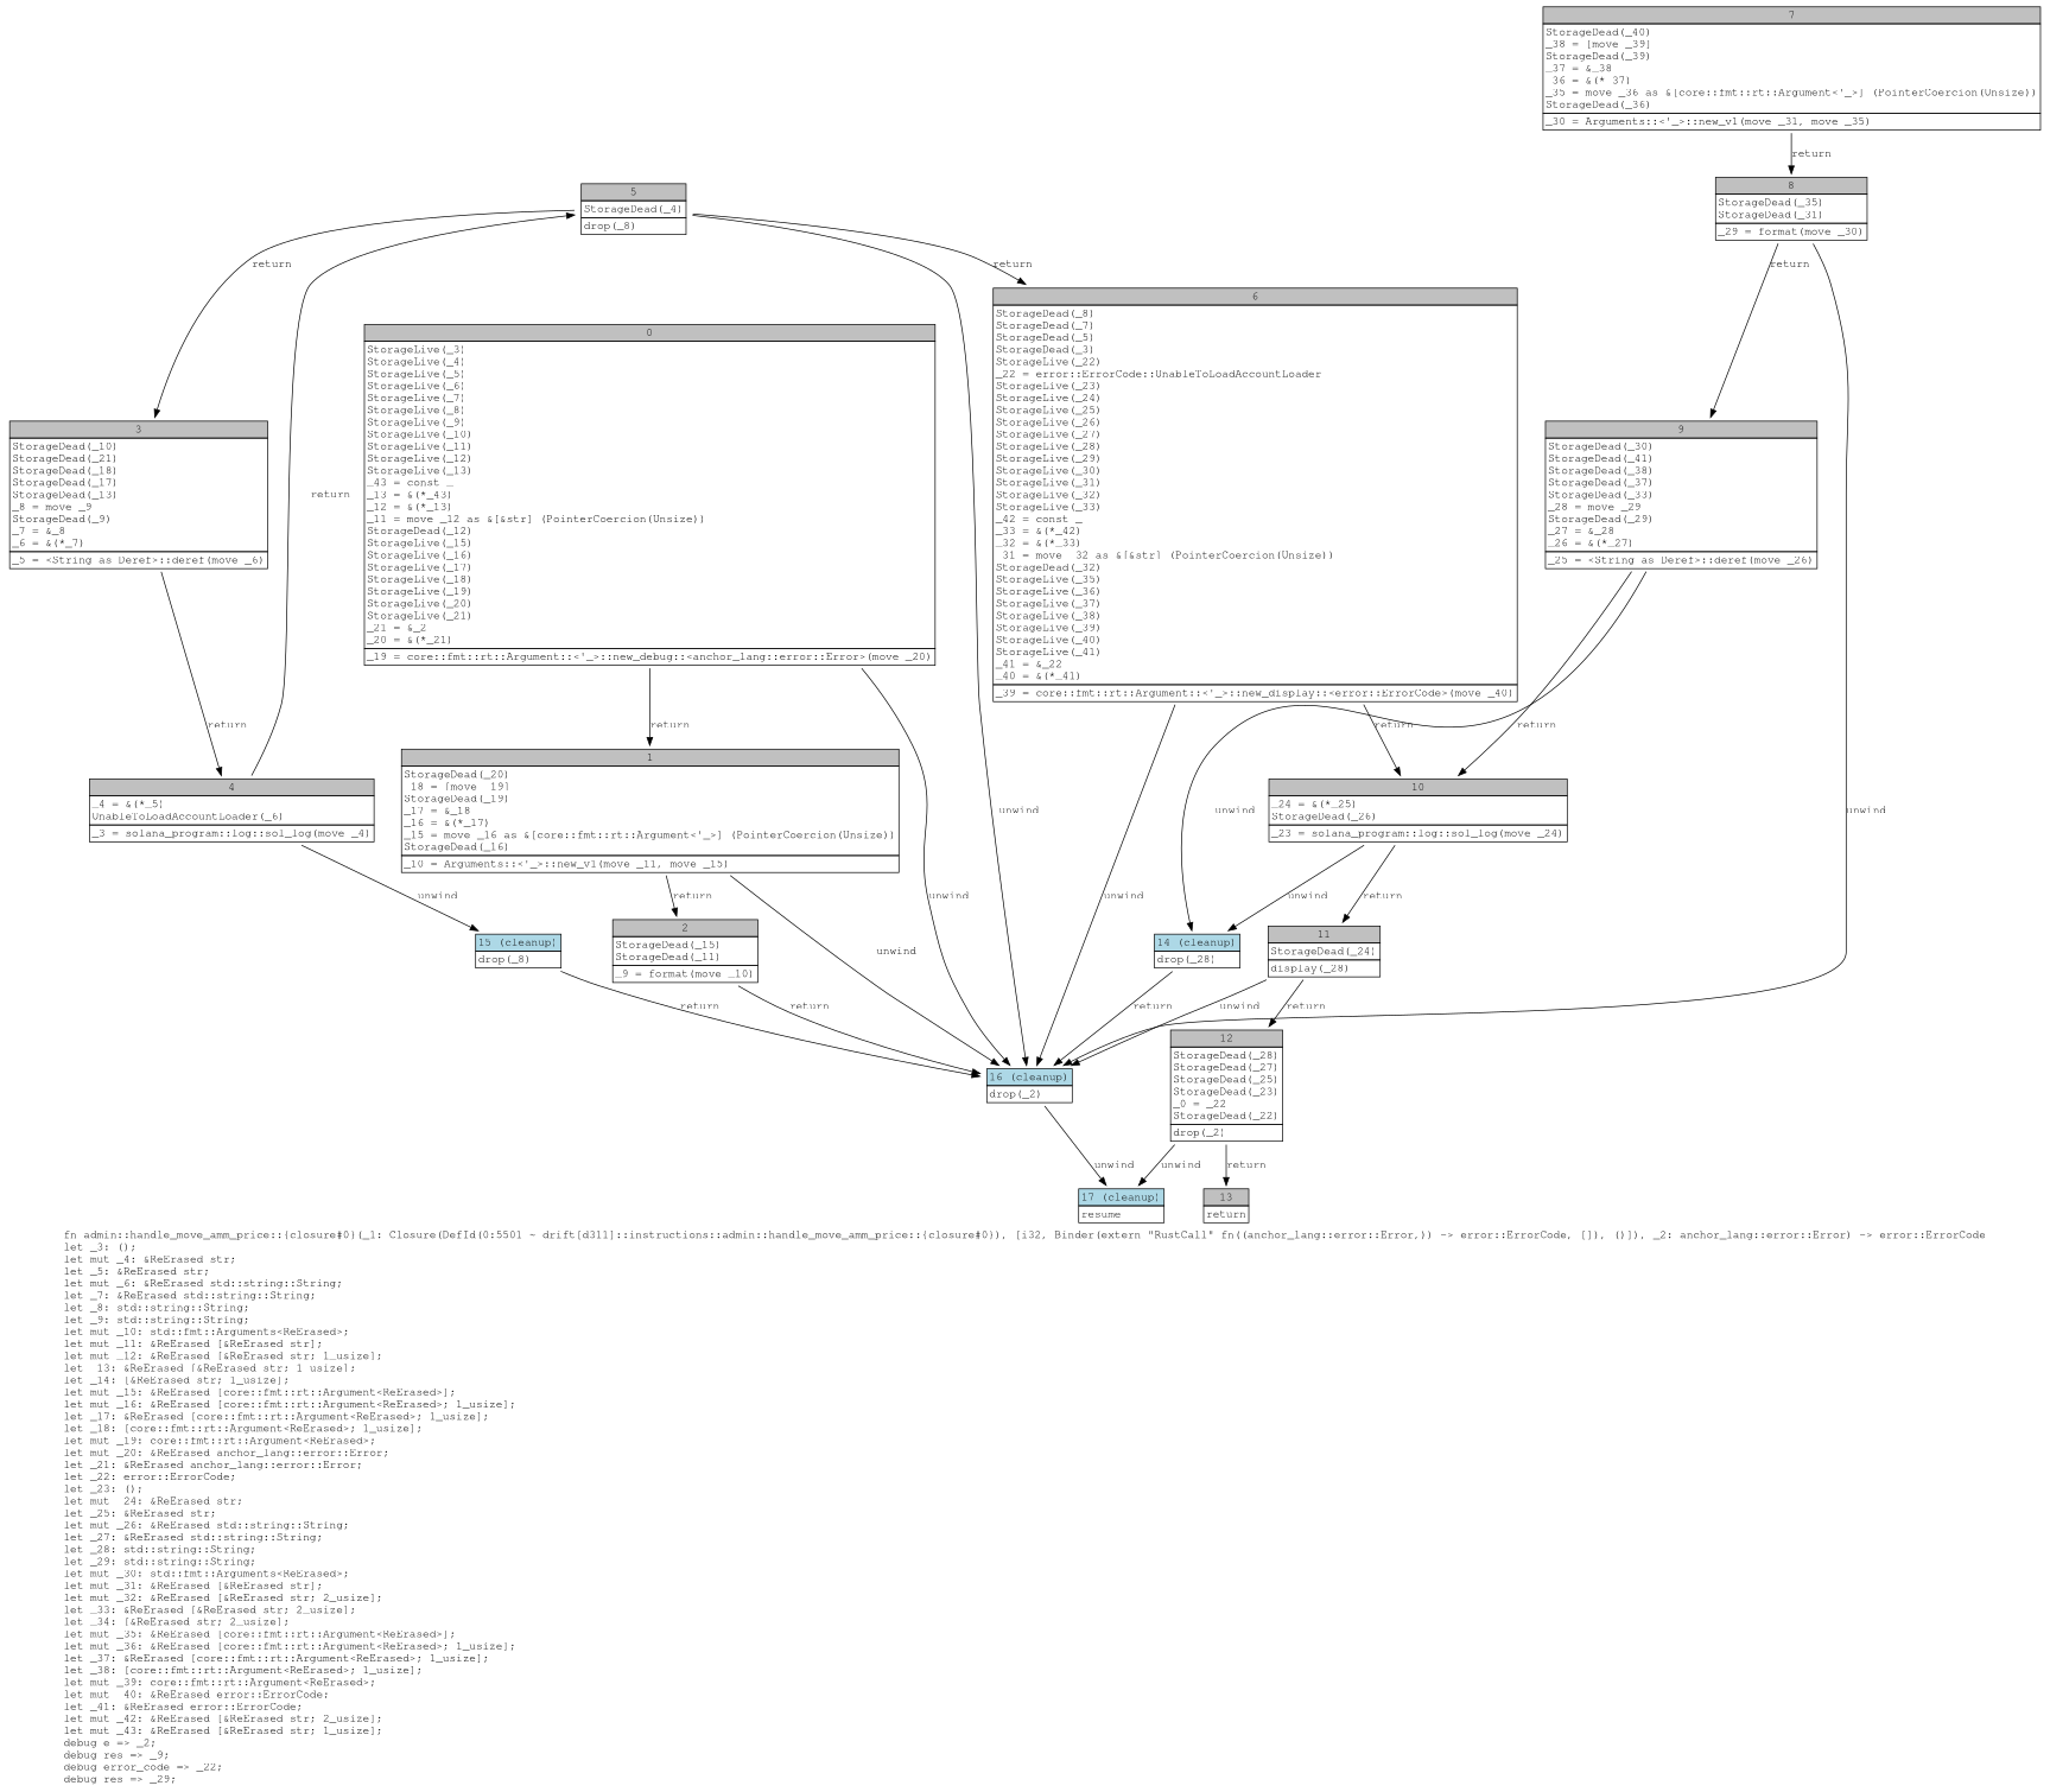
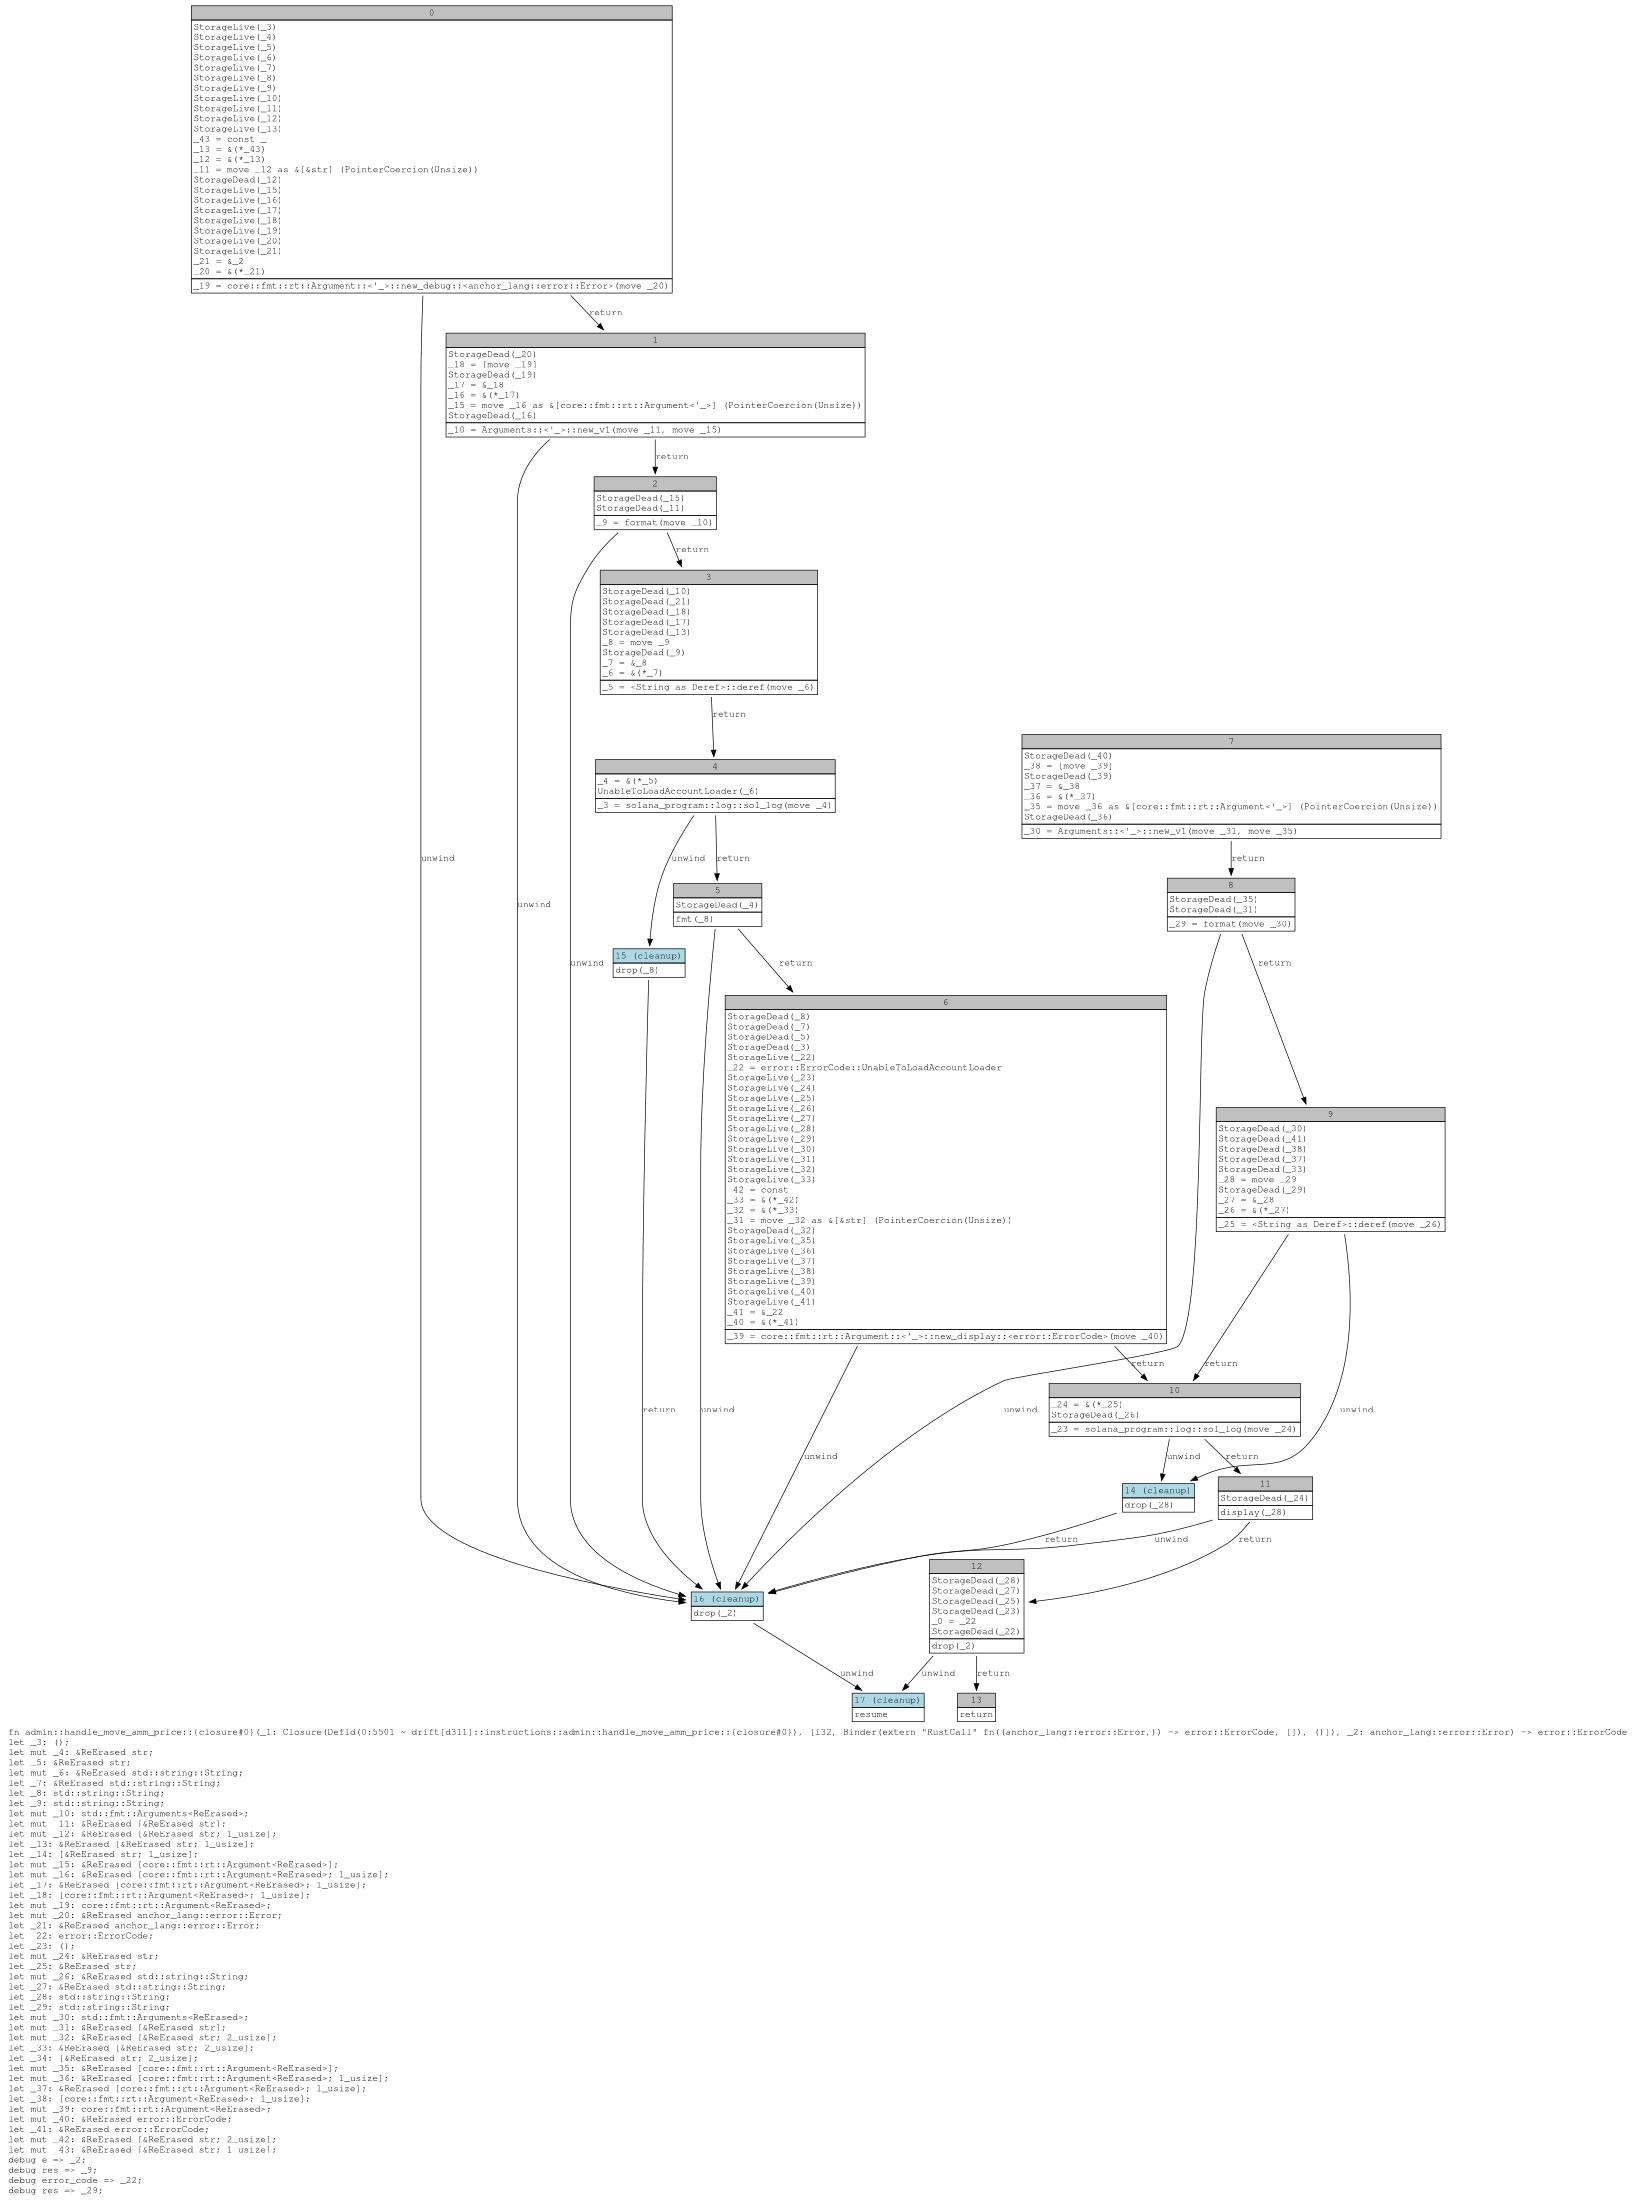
  digraph {
    fontname="Courier, monospace"
    label=<fn admin::handle_move_amm_price::{closure#0}(_1: Closure(DefId(0:5501 ~ drift[d311]::instructions::admin::handle_move_amm_price::{closure#0}), [i32, Binder(extern &quot;RustCall&quot; fn((anchor_lang::error::Error,)) -&gt; error::ErrorCode, []), ()]), _2: anchor_lang::error::Error) -&gt; error::ErrorCode<br align="left"/>let _3: ();<br align="left"/>let mut _4: &amp;ReErased str;<br align="left"/>let _5: &amp;ReErased str;<br align="left"/>let mut _6: &amp;ReErased std::string::String;<br align="left"/>let _7: &amp;ReErased std::string::String;<br align="left"/>let _8: std::string::String;<br align="left"/>let _9: std::string::String;<br align="left"/>let mut _10: std::fmt::Arguments&lt;ReErased&gt;;<br align="left"/>let mut _11: &amp;ReErased [&amp;ReErased str];<br align="left"/>let mut _12: &amp;ReErased [&amp;ReErased str; 1_usize];<br align="left"/>let _13: &amp;ReErased [&amp;ReErased str; 1_usize];<br align="left"/>let _14: [&amp;ReErased str; 1_usize];<br align="left"/>let mut _15: &amp;ReErased [core::fmt::rt::Argument&lt;ReErased&gt;];<br align="left"/>let mut _16: &amp;ReErased [core::fmt::rt::Argument&lt;ReErased&gt;; 1_usize];<br align="left"/>let _17: &amp;ReErased [core::fmt::rt::Argument&lt;ReErased&gt;; 1_usize];<br align="left"/>let _18: [core::fmt::rt::Argument&lt;ReErased&gt;; 1_usize];<br align="left"/>let mut _19: core::fmt::rt::Argument&lt;ReErased&gt;;<br align="left"/>let mut _20: &amp;ReErased anchor_lang::error::Error;<br align="left"/>let _21: &amp;ReErased anchor_lang::error::Error;<br align="left"/>let _22: error::ErrorCode;<br align="left"/>let _23: ();<br align="left"/>let mut _24: &amp;ReErased str;<br align="left"/>let _25: &amp;ReErased str;<br align="left"/>let mut _26: &amp;ReErased std::string::String;<br align="left"/>let _27: &amp;ReErased std::string::String;<br align="left"/>let _28: std::string::String;<br align="left"/>let _29: std::string::String;<br align="left"/>let mut _30: std::fmt::Arguments&lt;ReErased&gt;;<br align="left"/>let mut _31: &amp;ReErased [&amp;ReErased str];<br align="left"/>let mut _32: &amp;ReErased [&amp;ReErased str; 2_usize];<br align="left"/>let _33: &amp;ReErased [&amp;ReErased str; 2_usize];<br align="left"/>let _34: [&amp;ReErased str; 2_usize];<br align="left"/>let mut _35: &amp;ReErased [core::fmt::rt::Argument&lt;ReErased&gt;];<br align="left"/>let mut _36: &amp;ReErased [core::fmt::rt::Argument&lt;ReErased&gt;; 1_usize];<br align="left"/>let _37: &amp;ReErased [core::fmt::rt::Argument&lt;ReErased&gt;; 1_usize];<br align="left"/>let _38: [core::fmt::rt::Argument&lt;ReErased&gt;; 1_usize];<br align="left"/>let mut _39: core::fmt::rt::Argument&lt;ReErased&gt;;<br align="left"/>let mut _40: &amp;ReErased error::ErrorCode;<br align="left"/>let _41: &amp;ReErased error::ErrorCode;<br align="left"/>let mut _42: &amp;ReErased [&amp;ReErased str; 2_usize];<br align="left"/>let mut _43: &amp;ReErased [&amp;ReErased str; 1_usize];<br align="left"/>debug e =&gt; _2;<br align="left"/>debug res =&gt; _9;<br align="left"/>debug error_code =&gt; _22;<br align="left"/>debug res =&gt; _29;<br align="left"/>>
    node [fontname="Courier, monospace" shape=none]
    edge [fontname="Courier, monospace"]
    n1 [label=<<table border="0" cellborder="1" cellspacing="0"><tr><td bgcolor="gray" align="center" colspan="1">0</td></tr><tr><td align="left" balign="left">StorageLive(_3)<br/>StorageLive(_4)<br/>StorageLive(_5)<br/>StorageLive(_6)<br/>StorageLive(_7)<br/>StorageLive(_8)<br/>StorageLive(_9)<br/>StorageLive(_10)<br/>StorageLive(_11)<br/>StorageLive(_12)<br/>StorageLive(_13)<br/>_43 = const _<br/>_13 = &amp;(*_43)<br/>_12 = &amp;(*_13)<br/>_11 = move _12 as &amp;[&amp;str] (PointerCoercion(Unsize))<br/>StorageDead(_12)<br/>StorageLive(_15)<br/>StorageLive(_16)<br/>StorageLive(_17)<br/>StorageLive(_18)<br/>StorageLive(_19)<br/>StorageLive(_20)<br/>StorageLive(_21)<br/>_21 = &amp;_2<br/>_20 = &amp;(*_21)<br/></td></tr><tr><td align="left">_19 = core::fmt::rt::Argument::&lt;'_&gt;::new_debug::&lt;anchor_lang::error::Error&gt;(move _20)</td></tr></table>>]
    n2 [label=<<table border="0" cellborder="1" cellspacing="0"><tr><td bgcolor="gray" align="center" colspan="1">1</td></tr><tr><td align="left" balign="left">StorageDead(_20)<br/>_18 = [move _19]<br/>StorageDead(_19)<br/>_17 = &amp;_18<br/>_16 = &amp;(*_17)<br/>_15 = move _16 as &amp;[core::fmt::rt::Argument&lt;'_&gt;] (PointerCoercion(Unsize))<br/>StorageDead(_16)<br/></td></tr><tr><td align="left">_10 = Arguments::&lt;'_&gt;::new_v1(move _11, move _15)</td></tr></table>>]
    n3 [label=<<table border="0" cellborder="1" cellspacing="0"><tr><td bgcolor="lightblue" align="center" colspan="1">16 (cleanup)</td></tr><tr><td align="left">drop(_2)</td></tr></table>>]
    n4 [label=<<table border="0" cellborder="1" cellspacing="0"><tr><td bgcolor="gray" align="center" colspan="1">2</td></tr><tr><td align="left" balign="left">StorageDead(_15)<br/>StorageDead(_11)<br/></td></tr><tr><td align="left">_9 = format(move _10)</td></tr></table>>]
    n5 [label=<<table border="0" cellborder="1" cellspacing="0"><tr><td bgcolor="lightblue" align="center" colspan="1">17 (cleanup)</td></tr><tr><td align="left">resume</td></tr></table>>]
    n6 [label=<<table border="0" cellborder="1" cellspacing="0"><tr><td bgcolor="gray" align="center" colspan="1">3</td></tr><tr><td align="left" balign="left">StorageDead(_10)<br/>StorageDead(_21)<br/>StorageDead(_18)<br/>StorageDead(_17)<br/>StorageDead(_13)<br/>_8 = move _9<br/>StorageDead(_9)<br/>_7 = &amp;_8<br/>_6 = &amp;(*_7)<br/></td></tr><tr><td align="left">_5 = &lt;String as Deref&gt;::deref(move _6)</td></tr></table>>]
    n7 [label=<<table border="0" cellborder="1" cellspacing="0"><tr><td bgcolor="gray" align="center" colspan="1">4</td></tr><tr><td align="left" balign="left">_4 = &amp;(*_5)<br/>UnableToLoadAccountLoader(_6)<br/></td></tr><tr><td align="left">_3 = solana_program::log::sol_log(move _4)</td></tr></table>>]
    n8 [label=<<table border="0" cellborder="1" cellspacing="0"><tr><td bgcolor="lightblue" align="center" colspan="1">15 (cleanup)</td></tr><tr><td align="left">drop(_8)</td></tr></table>>]
-   n9 [label=<<table border="0" cellborder="1" cellspacing="0"><tr><td bgcolor="gray" align="center" colspan="1">5</td></tr><tr><td align="left" balign="left">StorageDead(_4)<br/></td></tr><tr><td align="left">drop(_8)</td></tr></table>>]
+   n9 [label=<<table border="0" cellborder="1" cellspacing="0"><tr><td bgcolor="gray" align="center" colspan="1">5</td></tr><tr><td align="left" balign="left">StorageDead(_4)<br/></td></tr><tr><td align="left">fmt(_8)</td></tr></table>>]
    n10 [label=<<table border="0" cellborder="1" cellspacing="0"><tr><td bgcolor="gray" align="center" colspan="1">6</td></tr><tr><td align="left" balign="left">StorageDead(_8)<br/>StorageDead(_7)<br/>StorageDead(_5)<br/>StorageDead(_3)<br/>StorageLive(_22)<br/>_22 = error::ErrorCode::UnableToLoadAccountLoader<br/>StorageLive(_23)<br/>StorageLive(_24)<br/>StorageLive(_25)<br/>StorageLive(_26)<br/>StorageLive(_27)<br/>StorageLive(_28)<br/>StorageLive(_29)<br/>StorageLive(_30)<br/>StorageLive(_31)<br/>StorageLive(_32)<br/>StorageLive(_33)<br/>_42 = const _<br/>_33 = &amp;(*_42)<br/>_32 = &amp;(*_33)<br/>_31 = move _32 as &amp;[&amp;str] (PointerCoercion(Unsize))<br/>StorageDead(_32)<br/>StorageLive(_35)<br/>StorageLive(_36)<br/>StorageLive(_37)<br/>StorageLive(_38)<br/>StorageLive(_39)<br/>StorageLive(_40)<br/>StorageLive(_41)<br/>_41 = &amp;_22<br/>_40 = &amp;(*_41)<br/></td></tr><tr><td align="left">_39 = core::fmt::rt::Argument::&lt;'_&gt;::new_display::&lt;error::ErrorCode&gt;(move _40)</td></tr></table>>]
    n11 [label=<<table border="0" cellborder="1" cellspacing="0"><tr><td bgcolor="gray" align="center" colspan="1">10</td></tr><tr><td align="left" balign="left">_24 = &amp;(*_25)<br/>StorageDead(_26)<br/></td></tr><tr><td align="left">_23 = solana_program::log::sol_log(move _24)</td></tr></table>>]
    n12 [label=<<table border="0" cellborder="1" cellspacing="0"><tr><td bgcolor="gray" align="center" colspan="1">7</td></tr><tr><td align="left" balign="left">StorageDead(_40)<br/>_38 = [move _39]<br/>StorageDead(_39)<br/>_37 = &amp;_38<br/>_36 = &amp;(*_37)<br/>_35 = move _36 as &amp;[core::fmt::rt::Argument&lt;'_&gt;] (PointerCoercion(Unsize))<br/>StorageDead(_36)<br/></td></tr><tr><td align="left">_30 = Arguments::&lt;'_&gt;::new_v1(move _31, move _35)</td></tr></table>>]
    n13 [label=<<table border="0" cellborder="1" cellspacing="0"><tr><td bgcolor="gray" align="center" colspan="1">8</td></tr><tr><td align="left" balign="left">StorageDead(_35)<br/>StorageDead(_31)<br/></td></tr><tr><td align="left">_29 = format(move _30)</td></tr></table>>]
    n14 [label=<<table border="0" cellborder="1" cellspacing="0"><tr><td bgcolor="gray" align="center" colspan="1">9</td></tr><tr><td align="left" balign="left">StorageDead(_30)<br/>StorageDead(_41)<br/>StorageDead(_38)<br/>StorageDead(_37)<br/>StorageDead(_33)<br/>_28 = move _29<br/>StorageDead(_29)<br/>_27 = &amp;_28<br/>_26 = &amp;(*_27)<br/></td></tr><tr><td align="left">_25 = &lt;String as Deref&gt;::deref(move _26)</td></tr></table>>]
    n15 [label=<<table border="0" cellborder="1" cellspacing="0"><tr><td bgcolor="lightblue" align="center" colspan="1">14 (cleanup)</td></tr><tr><td align="left">drop(_28)</td></tr></table>>]
    n16 [label=<<table border="0" cellborder="1" cellspacing="0"><tr><td bgcolor="gray" align="center" colspan="1">11</td></tr><tr><td align="left" balign="left">StorageDead(_24)<br/></td></tr><tr><td align="left">display(_28)</td></tr></table>>]
    n17 [label=<<table border="0" cellborder="1" cellspacing="0"><tr><td bgcolor="gray" align="center" colspan="1">12</td></tr><tr><td align="left" balign="left">StorageDead(_28)<br/>StorageDead(_27)<br/>StorageDead(_25)<br/>StorageDead(_23)<br/>_0 = _22<br/>StorageDead(_22)<br/></td></tr><tr><td align="left">drop(_2)</td></tr></table>>]
    n18 [label=<<table border="0" cellborder="1" cellspacing="0"><tr><td bgcolor="gray" align="center" colspan="1">13</td></tr><tr><td align="left">return</td></tr></table>>]
    n1 -> n2 [label=return]
    n1 -> n3 [label=unwind]
    n2 -> n3 [label=unwind]
    n2 -> n4 [label=return]
    n3 -> n5 [label=unwind]
-   n4 -> n3 [label=return]
-   n9 -> n6 [label=return]
+   n4 -> n3 [label=unwind]
+   n4 -> n6 [label=return]
    n6 -> n7 [label=return]
    n7 -> n8 [label=unwind]
    n7 -> n9 [label=return]
    n8 -> n3 [label=return]
    n9 -> n3 [label=unwind]
    n9 -> n10 [label=return]
    n10 -> n3 [label=unwind]
    n10 -> n11 [label=return]
    n11 -> n15 [label=unwind]
    n11 -> n16 [label=return]
    n12 -> n13 [label=return]
    n13 -> n3 [label=unwind]
    n13 -> n14 [label=return]
    n14 -> n11 [label=return]
    n14 -> n15 [label=unwind]
    n15 -> n3 [label=return]
    n16 -> n3 [label=unwind]
    n16 -> n17 [label=return]
    n17 -> n5 [label=unwind]
    n17 -> n18 [label=return]
  }
